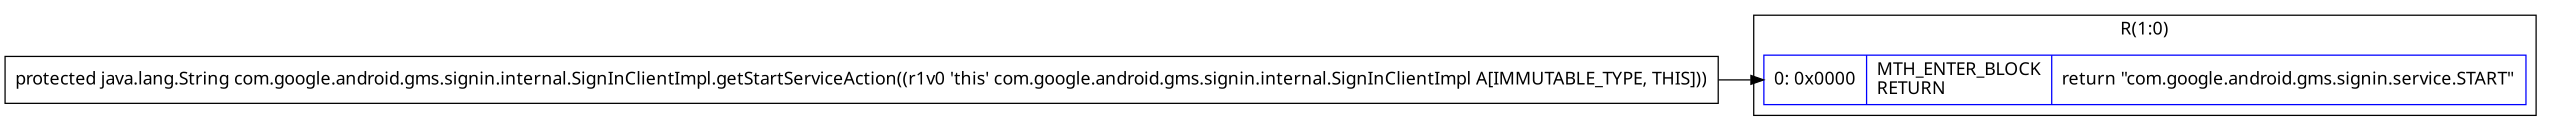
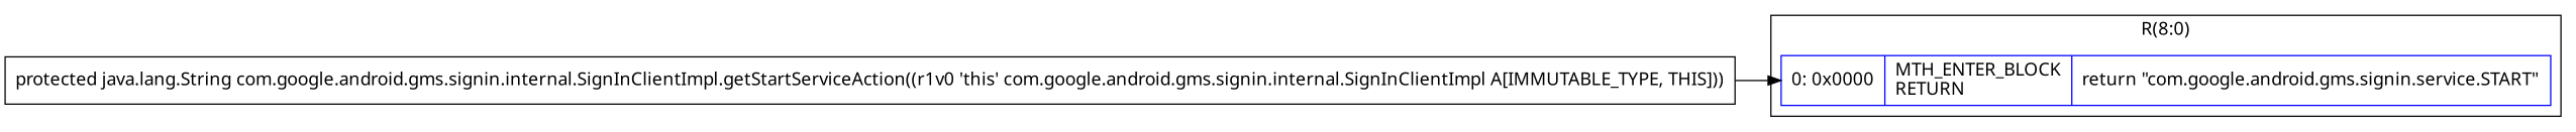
  digraph {
    rankdir=LR
    fontname="Noto Sans"
    node [shape=record fontname="Noto Sans"]
    n1 [color=blue label="{0\:\ 0x0000|MTH_ENTER_BLOCK\lRETURN\l|return \"com.google.android.gms.signin.service.START\"\l}"]
    n2 [label="{protected java.lang.String com.google.android.gms.signin.internal.SignInClientImpl.getStartServiceAction((r1v0 'this' com.google.android.gms.signin.internal.SignInClientImpl A[IMMUTABLE_TYPE, THIS])) }"]
    subgraph cluster_1 {
-     label="R(1:0)"
+     label="R(8:0)"
      n1
    }
    n2 -> n1 [fontname="Noto Sans"]
  }
